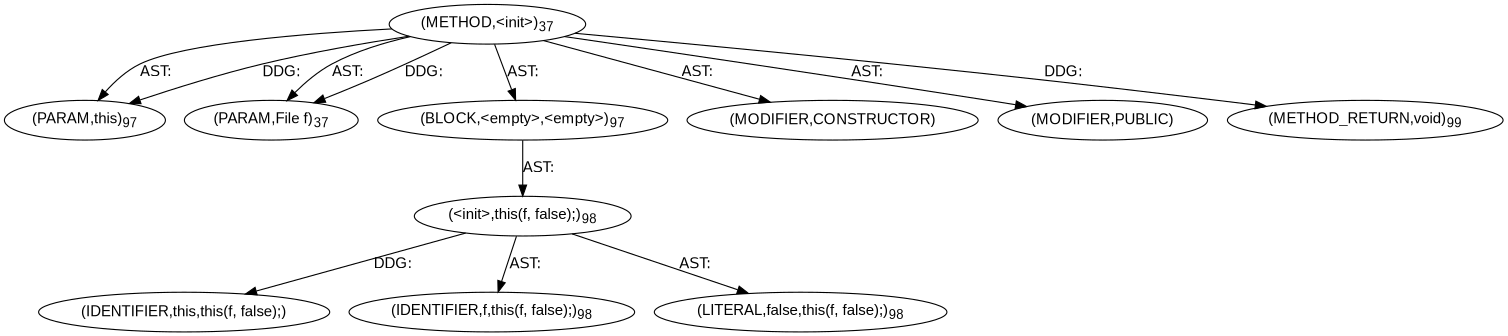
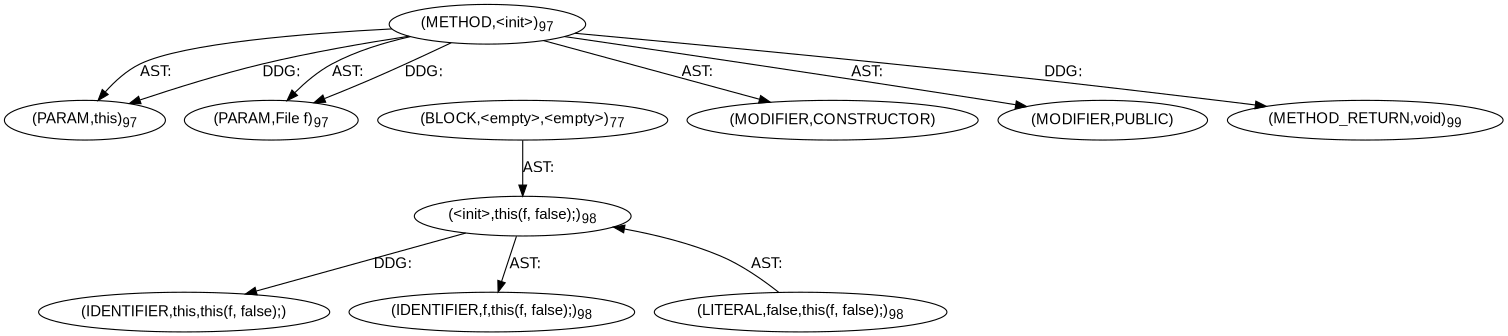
  digraph {
    fontname="Liberation Sans"
    node [fontname="Liberation Sans"]
    edge [fontname="Liberation Sans"]
-   n1 [label=<(METHOD,&lt;init&gt;)<SUB>37</SUB>>]
+   n1 [label=<(METHOD,&lt;init&gt;)<SUB>97</SUB>>]
    n2 [label=<(PARAM,this)<SUB>97</SUB>>]
-   n3 [label=<(PARAM,File f)<SUB>37</SUB>>]
-   n4 [label=<(BLOCK,&lt;empty&gt;,&lt;empty&gt;)<SUB>97</SUB>>]
+   n3 [label=<(PARAM,File f)<SUB>97</SUB>>]
+   n4 [label=<(BLOCK,&lt;empty&gt;,&lt;empty&gt;)<SUB>77</SUB>>]
    n5 [label=<(MODIFIER,CONSTRUCTOR)>]
    n6 [label=<(MODIFIER,PUBLIC)>]
    n7 [label=<(METHOD_RETURN,void)<SUB>99</SUB>>]
    n8 [label=<(&lt;init&gt;,this(f, false);)<SUB>98</SUB>>]
    n9 [label=<(IDENTIFIER,this,this(f, false);)>]
    n10 [label=<(IDENTIFIER,f,this(f, false);)<SUB>98</SUB>>]
    n11 [label=<(LITERAL,false,this(f, false);)<SUB>98</SUB>>]
    n1 -> n2 [label="AST: "]
    n1 -> n2 [label="DDG: "]
    n1 -> n3 [label="AST: "]
    n1 -> n3 [label="DDG: "]
-   n1 -> n4 [label="AST: "]
    n1 -> n5 [label="AST: "]
    n1 -> n6 [label="AST: "]
    n1 -> n7 [label="DDG: "]
    n4 -> n8 [label="AST: "]
    n8 -> n9 [label="DDG: "]
    n8 -> n10 [label="AST: "]
-   n8 -> n11 [label="AST: "]
+   n11 -> n8 [label="AST: "]
  }
